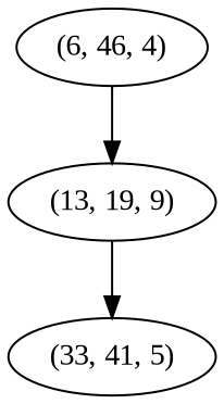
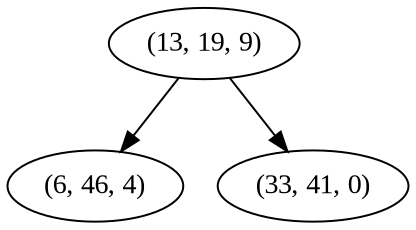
  digraph {
    fontname="Liberation Serif"
    node [fontname="Liberation Serif"]
    edge [fontname="Liberation Serif"]
    "(6, 46, 4)"
    "(13, 19, 9)"
-   "(33, 41, 5)"
-   "(6, 46, 4)" -> "(13, 19, 9)"
+   "(33, 41, 5)" [label="(33, 41, 0)"]
+   "(13, 19, 9)" -> "(6, 46, 4)"
    "(13, 19, 9)" -> "(33, 41, 5)"
  }
